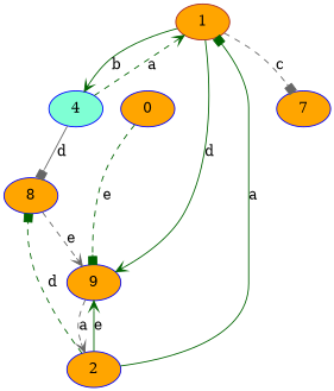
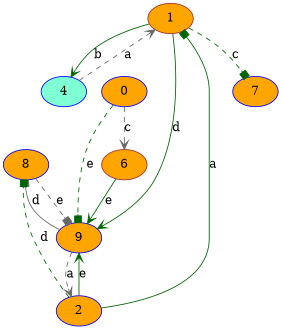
  strict digraph {
    node [color=blue fillcolor=orange style=filled]
    edge [arrowhead=vee color=darkgreen style=dashed]
    1 [color=brown]
    4 [fillcolor=aquamarine]
    7
    9
    2
    8
+   6 [color=brown]
    0
    1 -> 4 [label=b style=solid]
-   1 -> 7 [arrowhead=box color=gray40 label=c]
+   1 -> 7 [arrowhead=box label=c]
    1 -> 9 [label=d style=solid]
-   4 -> 1 [label=a]
+   4 -> 1 [color=gray40 label=a]
    9 -> 2 [color=gray40 label=a]
-   4 -> 8 [arrowhead=box color=gray40 label=d style=solid]
+   9 -> 8 [arrowhead=box color=gray40 label=d style=solid]
    2 -> 1 [arrowhead=box label=a style=solid]
    2 -> 9 [label=e style=solid]
    2 -> 8 [arrowhead=box label=d]
-   8 -> 9 [color=gray40 label=e]
+   8 -> 9 [arrowhead=box color=gray40 label=e]
+   6 -> 9 [label=e style=solid]
    0 -> 9 [arrowhead=box label=e]
+   0 -> 6 [color=gray40 label=c]
  }
